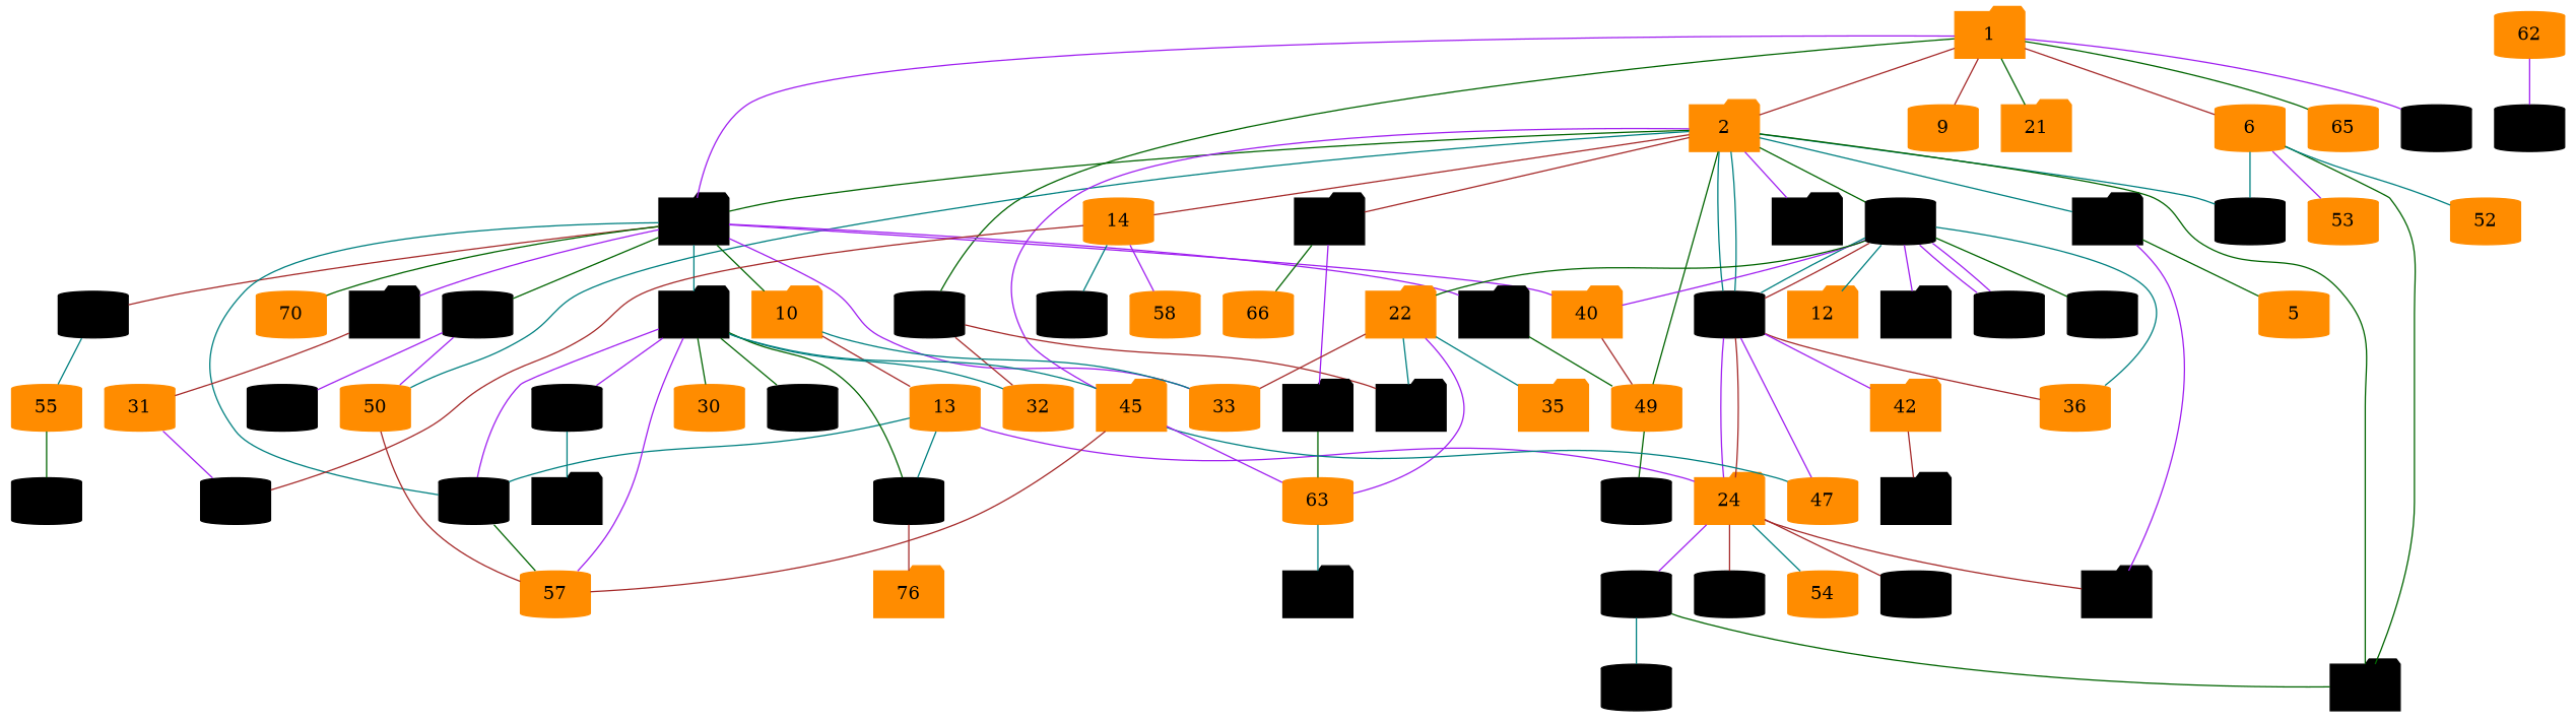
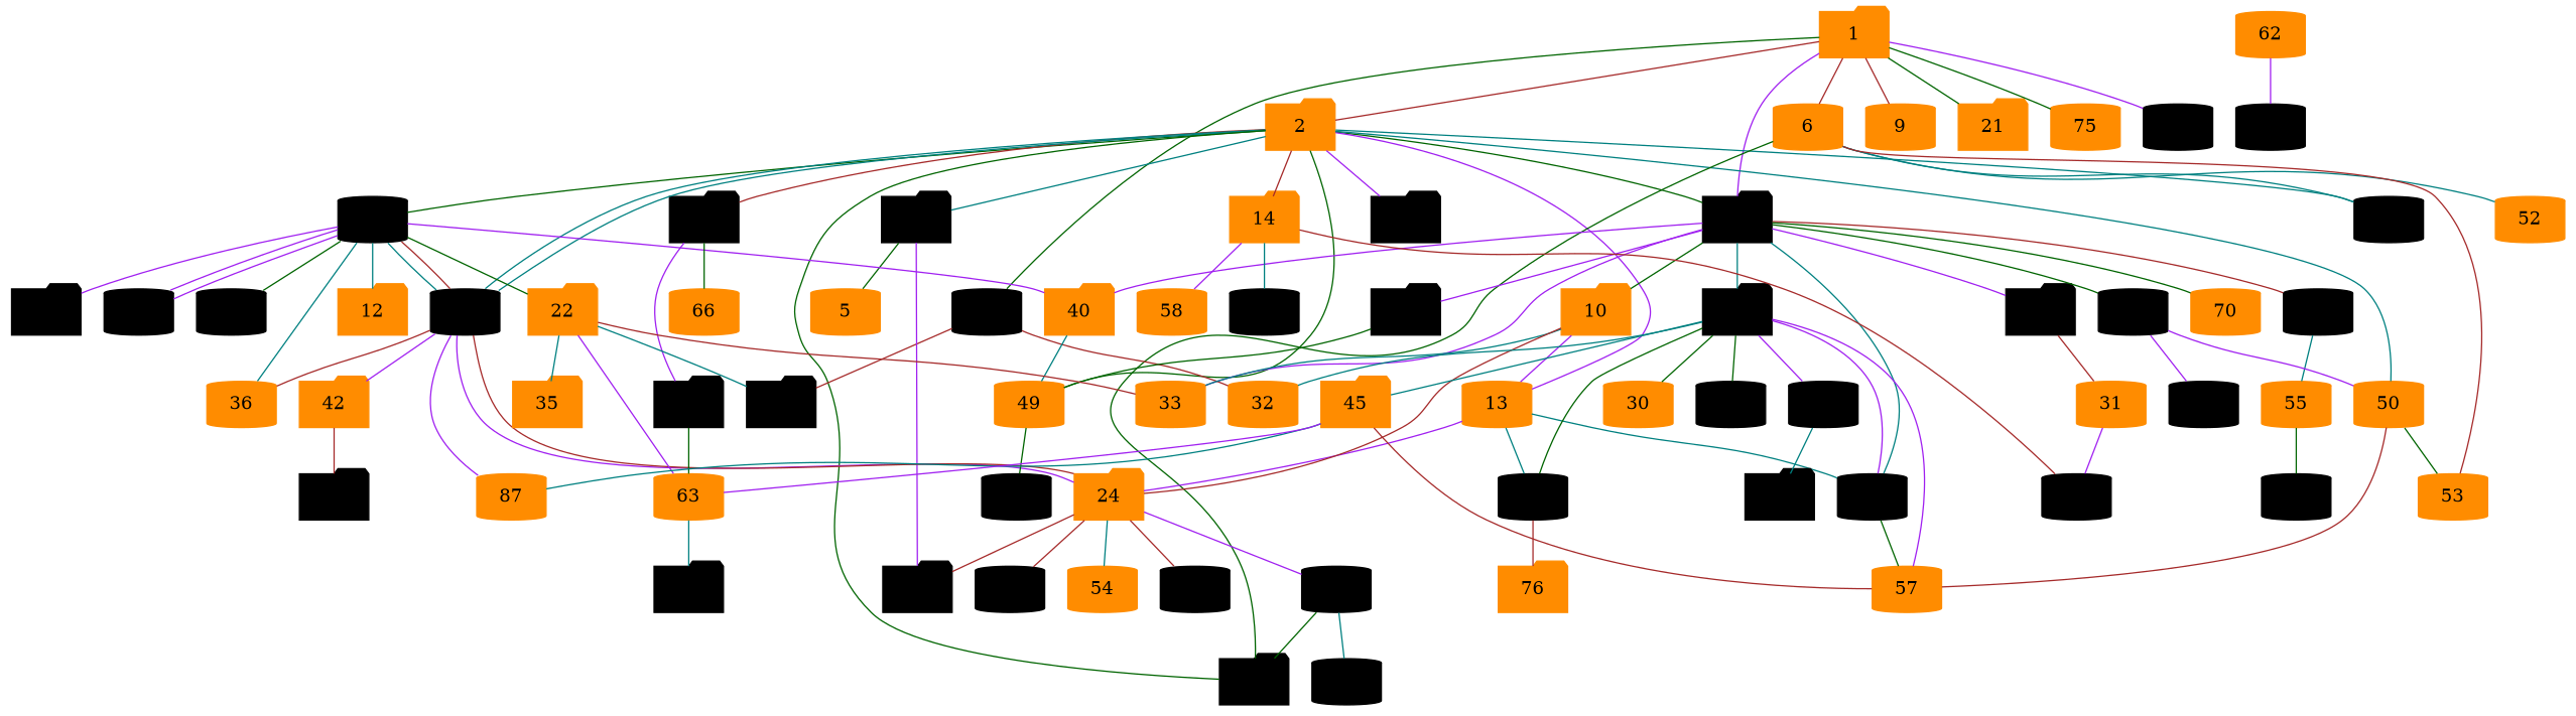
  graph {
    node [color=black shape=cylinder style=filled]
    edge [color=purple]
    1 [color=darkorange shape=folder]
    2 [color=darkorange shape=folder]
    6 [color=darkorange]
    7 [shape=folder]
    9 [color=darkorange]
    21 [color=darkorange shape=folder]
    23
-   65 [color=darkorange]
+   65 [color=darkorange label=75]
    74
    3 [shape=folder]
    4
    13 [color=darkorange]
-   14 [color=darkorange]
+   14 [color=darkorange shape=folder]
    15
    17 [shape=folder]
    18
    34 [shape=folder]
    49 [color=darkorange]
    50 [color=darkorange]
    69 [shape=folder]
    52 [color=darkorange]
    53 [color=darkorange]
    40 [color=darkorange shape=folder]
    8
    10 [color=darkorange shape=folder]
    11 [shape=folder]
    20
    26 [shape=folder]
    33 [color=darkorange]
    38
    46 [shape=folder]
    70 [color=darkorange]
    32 [color=darkorange]
    27 [shape=folder]
    5 [color=darkorange]
    44 [shape=folder]
    12 [color=darkorange shape=folder]
    19 [shape=folder]
    22 [color=darkorange shape=folder]
    25
    28
    36 [color=darkorange]
    24 [color=darkorange shape=folder]
    43
    39
    58 [color=darkorange]
    73
    59 [shape=folder]
    66 [color=darkorange]
    42 [color=darkorange shape=folder]
-   47 [color=darkorange]
+   47 [color=darkorange label=87]
    60
    57 [color=darkorange]
    35 [color=darkorange shape=folder]
    63 [color=darkorange]
    55 [color=darkorange]
    16
    30 [color=darkorange]
    37
    45 [color=darkorange shape=folder]
    31 [color=darkorange]
    48
    68
    29
    51
    54 [color=darkorange]
    71
    72 [shape=folder]
    n69 [color=darkorange label=76 shape=folder]
    61 [shape=folder]
    62 [color=darkorange]
    64
    67 [shape=folder]
    41
    1 -- 2 [color=brown]
    1 -- 6 [color=brown]
    1 -- 7
    1 -- 9 [color=brown]
    1 -- 21 [color=darkgreen]
    1 -- 23 [color=darkgreen]
    1 -- 65 [color=darkgreen]
    1 -- 74
    2 -- 7 [color=darkgreen]
    2 -- 3 [color=teal]
    2 -- 4 [color=darkgreen]
-   2 -- 45
+   2 -- 13
    2 -- 14 [color=brown]
    2 -- 15 [color=teal]
    2 -- 17 [color=brown]
    2 -- 18 [color=teal]
    2 -- 18 [color=teal]
    2 -- 34 [color=darkgreen]
    2 -- 49 [color=darkgreen]
    2 -- 50 [color=teal]
    2 -- 69
    6 -- 15 [color=teal]
    6 -- 34 [color=darkgreen]
    6 -- 52 [color=teal]
-   6 -- 53
+   6 -- 53 [color=brown]
    7 -- 40
    7 -- 8 [color=brown]
    7 -- 10 [color=darkgreen]
    7 -- 11 [color=teal]
    7 -- 20 [color=teal]
    7 -- 26
    7 -- 33
    7 -- 38 [color=darkgreen]
    7 -- 46
    7 -- 70 [color=darkgreen]
    23 -- 32 [color=brown]
    23 -- 27 [color=brown]
    3 -- 5 [color=darkgreen]
    3 -- 44
    4 -- 18 [color=teal]
    4 -- 18 [color=brown]
    4 -- 40
    4 -- 12 [color=teal]
    4 -- 19
    4 -- 22 [color=darkgreen]
    4 -- 25
    4 -- 25
    4 -- 28 [color=darkgreen]
    4 -- 36 [color=teal]
    13 -- 20 [color=teal]
    13 -- 24
    13 -- 43 [color=teal]
    14 -- 39 [color=brown]
    14 -- 58
    14 -- 73 [color=teal]
    17 -- 59
    17 -- 66 [color=darkgreen]
    18 -- 36 [color=brown]
    18 -- 24
    18 -- 24 [color=brown]
    18 -- 42
    18 -- 47
    49 -- 60 [color=darkgreen]
+   50 -- 53 [color=darkgreen]
    50 -- 57 [color=brown]
-   40 -- 49 [color=brown]
+   40 -- 49 [color=teal]
    8 -- 55 [color=teal]
-   10 -- 13 [color=brown]
+   10 -- 13
    10 -- 33 [color=teal]
+   10 -- 24 [color=brown]
    11 -- 20
    11 -- 32 [color=teal]
    11 -- 43 [color=darkgreen]
    11 -- 57
    11 -- 16
    11 -- 30 [color=darkgreen]
    11 -- 37 [color=darkgreen]
    11 -- 45 [color=teal]
    20 -- 57 [color=darkgreen]
    26 -- 31 [color=brown]
    38 -- 50
    38 -- 48
    46 -- 49 [color=darkgreen]
    22 -- 33 [color=brown]
    22 -- 27 [color=teal]
    22 -- 35 [color=teal]
    22 -- 63
    24 -- 44 [color=brown]
    24 -- 29
    24 -- 51 [color=brown]
    24 -- 54 [color=teal]
    24 -- 71 [color=brown]
    43 -- n69 [color=brown]
    59 -- 63 [color=darkgreen]
    42 -- 61 [color=brown]
    63 -- 67 [color=teal]
    55 -- 68 [color=darkgreen]
    16 -- 72 [color=teal]
    45 -- 47 [color=teal]
    45 -- 57 [color=brown]
    45 -- 63
    31 -- 39
    29 -- 34 [color=darkgreen]
    29 -- 41 [color=teal]
    62 -- 64
  }
